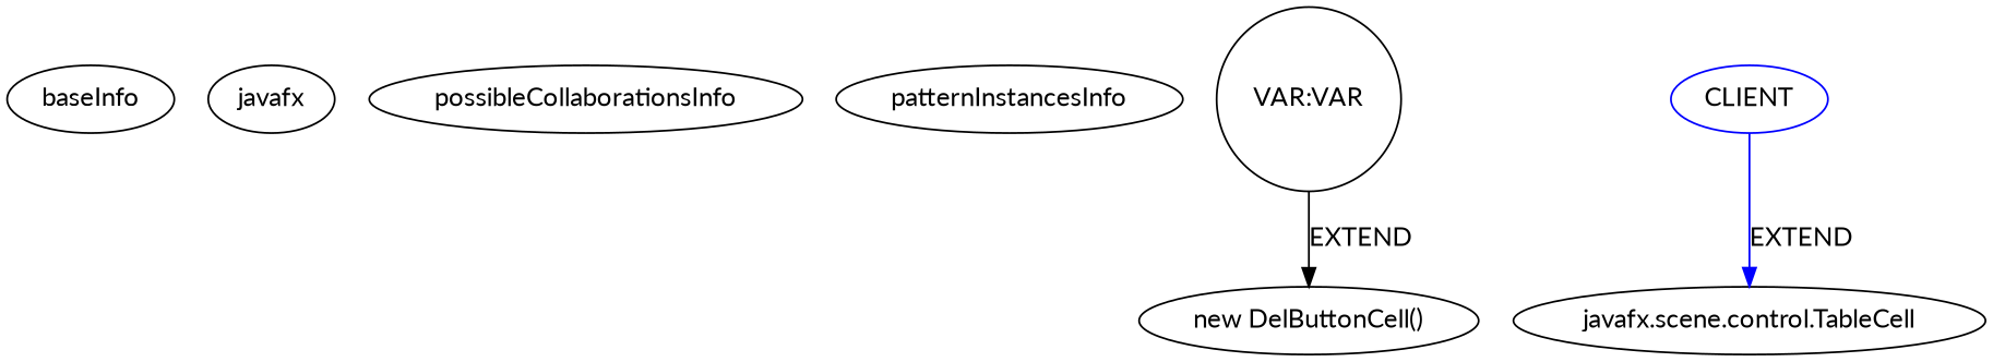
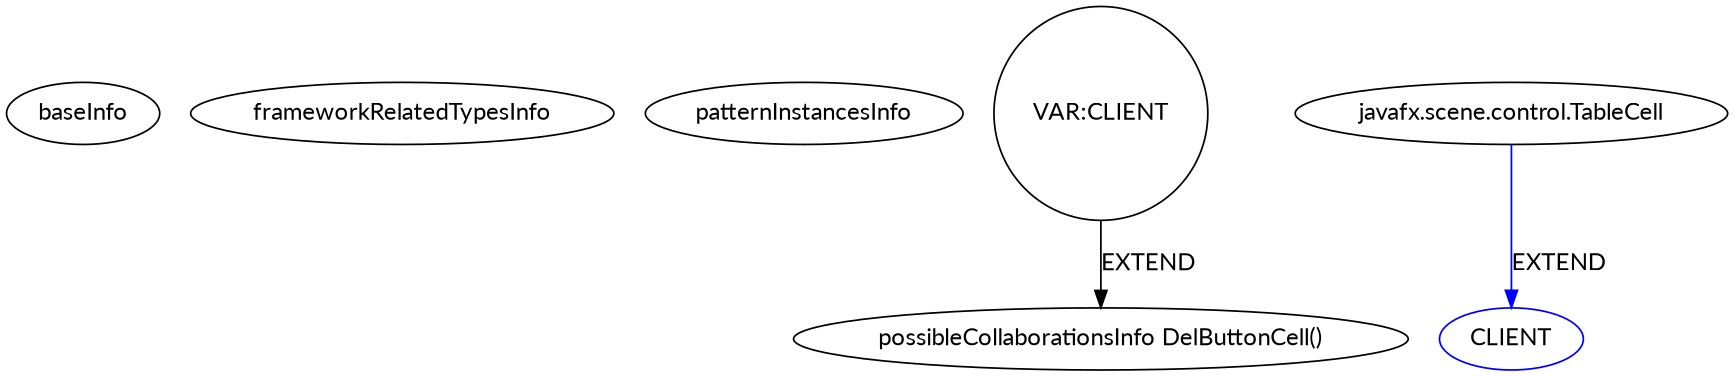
  digraph {
    fontname=Lato
    node [fontname=Lato]
    edge [fontname=Lato]
    baseInfo [category=pattern graphId=4546 isAnonymous=false possibleRelation=false]
-   frameworkRelatedTypesInfo [label=javafx]
-   possibleCollaborationsInfo
+   frameworkRelatedTypesInfo
    patternInstancesInfo [0="jalbertcruz-Documentation-manager~/jalbertcruz-Documentation-manager/Documentation-manager-master/src/documentation/manager/DocumentationManager.java~DocumentationManager~3242" 1="jalbertcruz-Documentation-manager~/jalbertcruz-Documentation-manager/Documentation-manager-master/src/documentation/manager/DocumentationManager.java~void mkTable()~3243"]
-   n5 [isFrameworkType=false label="new DelButtonCell()" vertexType=CONSTRUCTOR_CALL]
-   n6 [isFrameworkType=false label="VAR:VAR" shape=circle vertexType=VARIABLE_EXPRESION]
+   n5 [isFrameworkType=false label="possibleCollaborationsInfo DelButtonCell()" vertexType=CONSTRUCTOR_CALL]
+   n6 [isFrameworkType=false label="VAR:CLIENT" shape=circle vertexType=VARIABLE_EXPRESION]
    n7 [color=blue isFrameworkType=false label=CLIENT vertexType=REFERENCE_CLIENT_CLASS_DECLARATION]
    n8 [isFrameworkType=false label="javafx.scene.control.TableCell" vertexType=FRAMEWORK_CLASS_TYPE]
    n6 -> n5 [label=EXTEND]
-   n7 -> n8 [color=blue label=EXTEND]
+   n8 -> n7 [color=blue label=EXTEND]
  }
